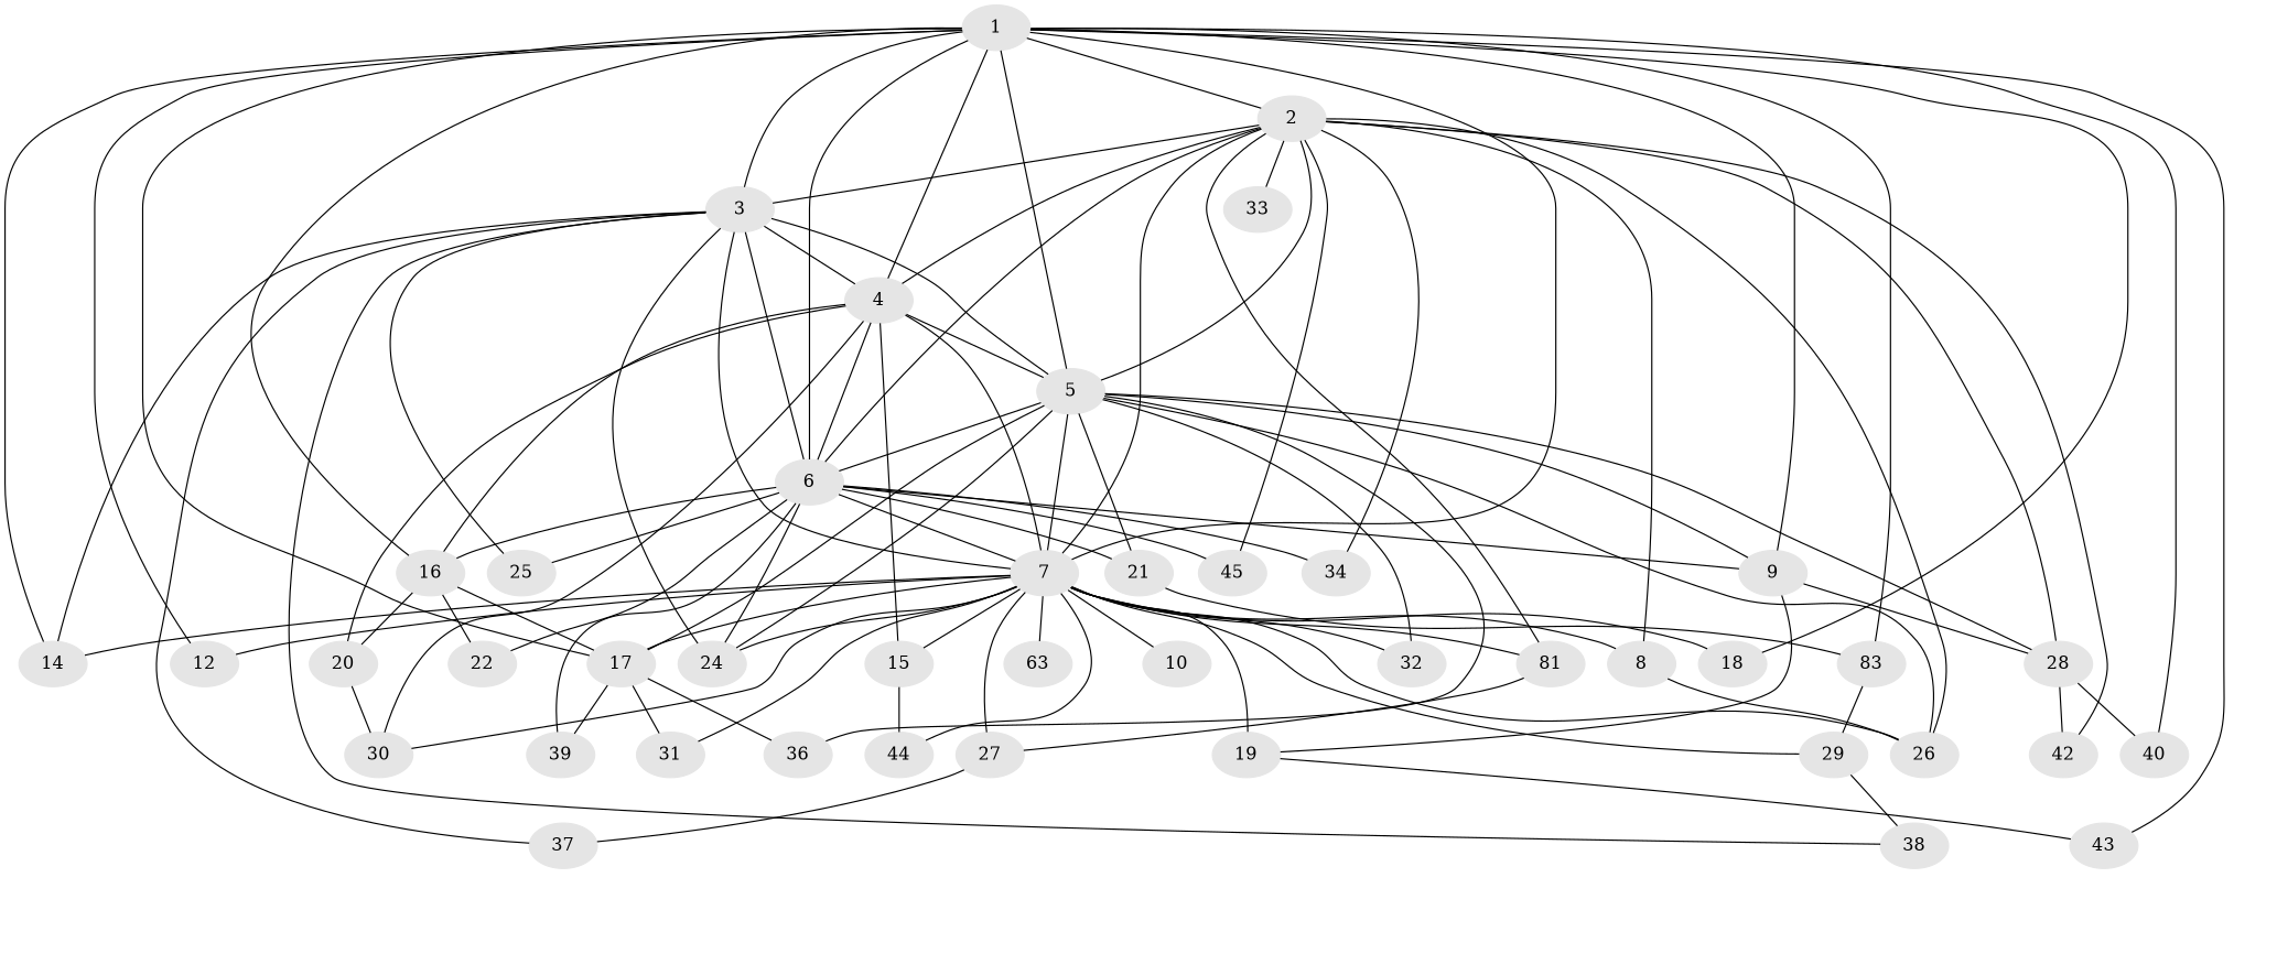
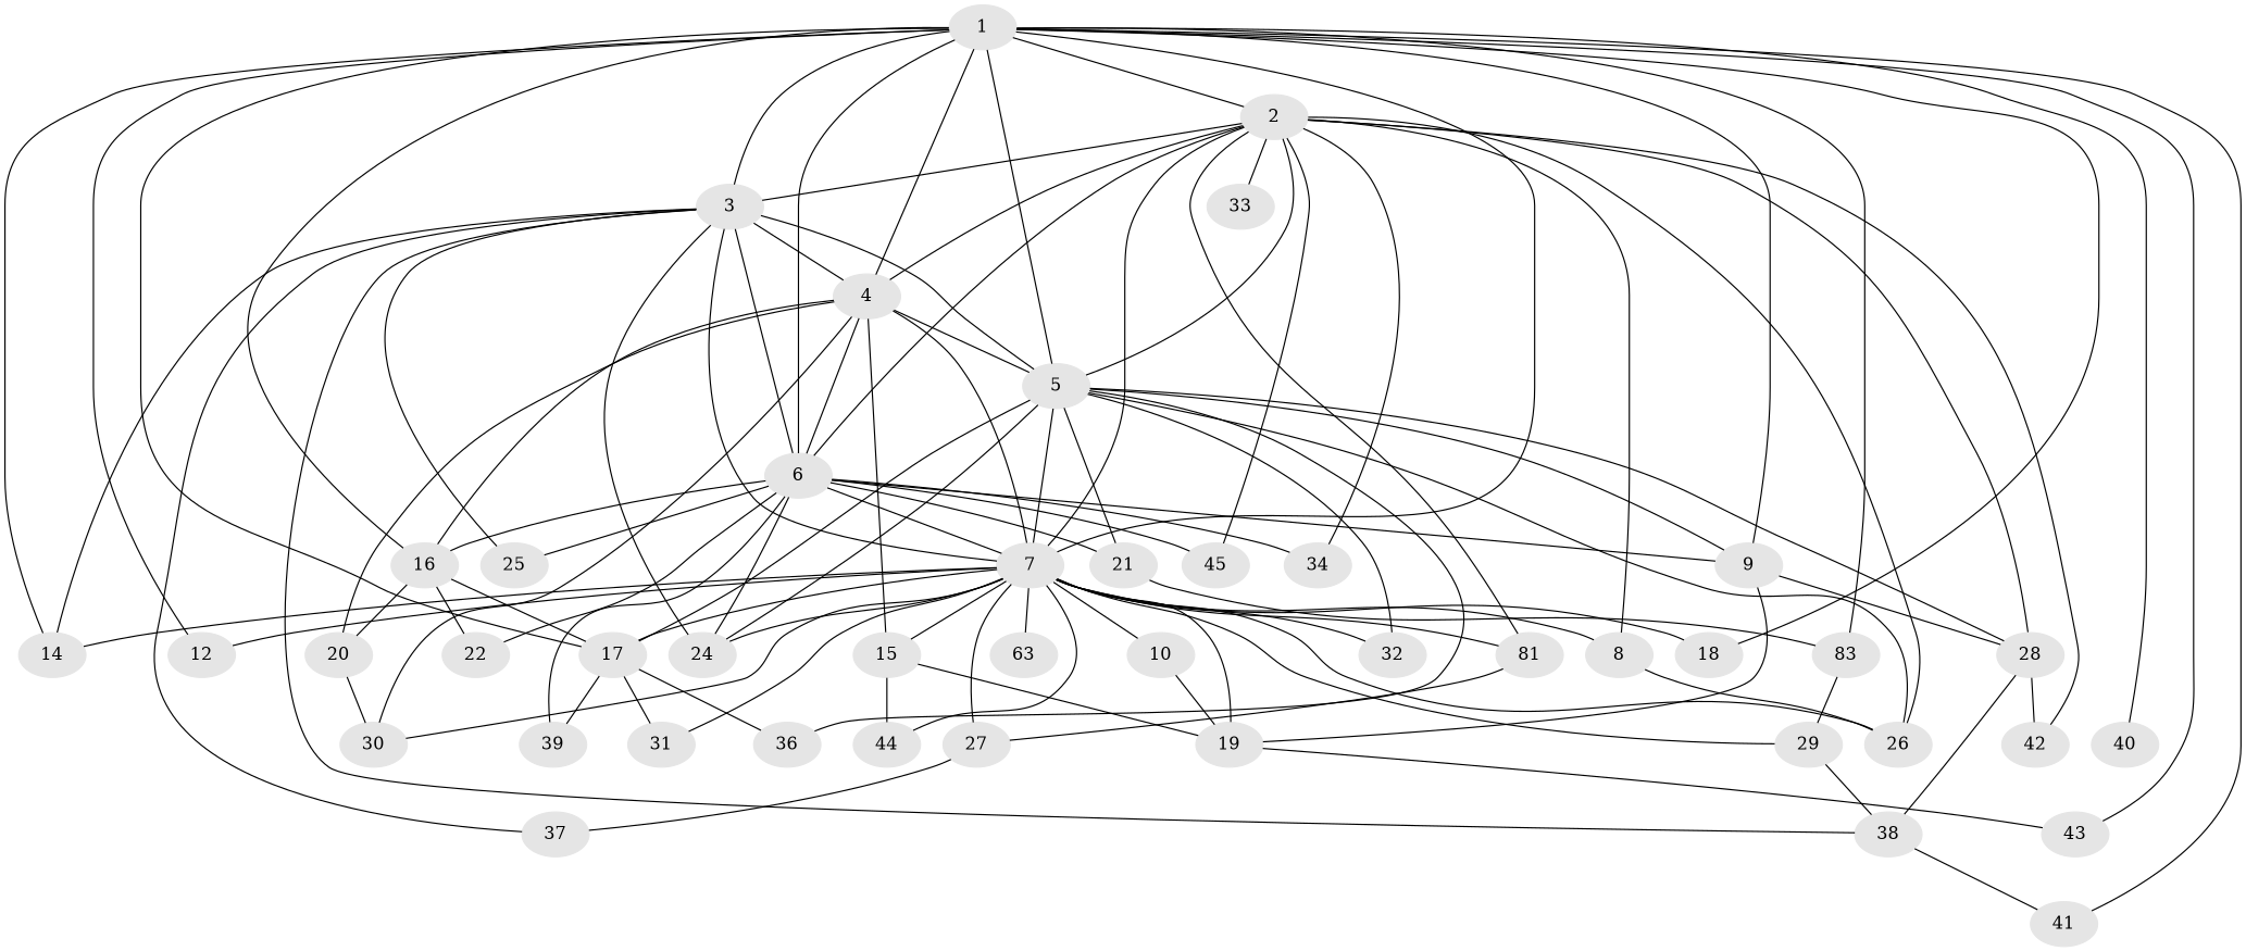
  graph {
    node [color=gray90 style=filled]
    edge [weight=1.0]
    1
    2
    3
    4
    5
    6
    7
    9
    12
    14
    16
    17
    18
    n14 [label=83]
    40
+   41
    43
    8
    n19 [label=81]
    26
    28
    33
    34
    n24 [label=45]
    42
    24
    25
    37
    38
    15
    20
    30
    21
    32
    36
    22
    39
    10
    n39 [label=63]
    19
    27
    29
    31
    44
    1 -- 2
    1 -- 3 [weight=2.0]
    1 -- 4 [weight=2.0]
    1 -- 5 [weight=2.0]
    1 -- 6 [weight=2.0]
    1 -- 7 [weight=2.0]
    1 -- 9
    1 -- 12
    1 -- 14
    1 -- 16
    1 -- 17
    1 -- 18
    1 -- n14
    1 -- 40
+   1 -- 41
    1 -- 43
    2 -- 3
    2 -- 4 [weight=2.0]
    2 -- 5 [weight=3.0]
    2 -- 6
    2 -- 7 [weight=2.0]
    2 -- 8
    2 -- n19
    2 -- 26
    2 -- 28
    2 -- 33
    2 -- 34
    2 -- n24
    2 -- 42
    3 -- 4 [weight=2.0]
    3 -- 5 [weight=2.0]
    3 -- 6
    3 -- 7 [weight=2.0]
    3 -- 14
    3 -- 24
    3 -- 25
    3 -- 37
    3 -- 38
    4 -- 5 [weight=4.0]
    4 -- 6 [weight=3.0]
    4 -- 7 [weight=4.0]
    4 -- 16 [weight=2.0]
    4 -- 15 [weight=2.0]
    4 -- 20 [weight=4.0]
    4 -- 30
-   5 -- 6 [weight=2.0]
    5 -- 7 [weight=4.0]
    5 -- 9
    5 -- 17
    5 -- 26
    5 -- 28
    5 -- 24
    5 -- 21
    5 -- 32
    5 -- 36
    6 -- 7 [weight=2.0]
    6 -- 9
    6 -- 16
    6 -- 34
    6 -- n24
    6 -- 24
    6 -- 25
    6 -- 21 [weight=2.0]
    6 -- 22
    6 -- 39
    7 -- 12
    7 -- 14
    7 -- 17
    7 -- 18
    7 -- 8
    7 -- n19
    7 -- 26
    7 -- 24
    7 -- 15
    7 -- 30 [weight=2.0]
    7 -- 32
    7 -- 10
    7 -- n39
    7 -- 19
    7 -- 27
    7 -- 29
    7 -- 31
    7 -- 44
    9 -- 28
    9 -- 19
    16 -- 17
    16 -- 20 [weight=2.0]
    16 -- 22
    17 -- 36
    17 -- 39
    17 -- 31
    n14 -- 29
    8 -- 26
    n19 -- 27
-   28 -- 40
+   28 -- 38
    28 -- 42
+   38 -- 41
+   15 -- 19
    15 -- 44
    20 -- 30 [weight=3.0]
    21 -- n14
+   10 -- 19
    19 -- 43
    27 -- 37
    29 -- 38
  }
